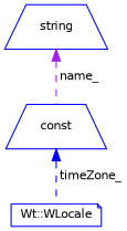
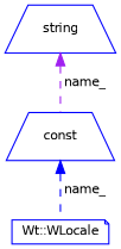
  digraph {
    node [color=blue fillcolor=white fontname=Helvetica fontsize=10 shape=trapezium style=filled]
    edge [dir=back fontname=Helvetica fontsize=10 labelfontname=Helvetica labelfontsize=10 style=dashed]
    n1 [fontcolor=black height=0.2 label="Wt::WLocale" shape=note width=0.4]
    n2 [height=0.2 label=string width=0.4]
    n3 [height=0.2 label=const width=0.4]
    n2 -> n3 [color=purple label=" name_"]
-   n3 -> n1 [color=blue label=" timeZone_"]
+   n3 -> n1 [color=blue label=" name_"]
  }
